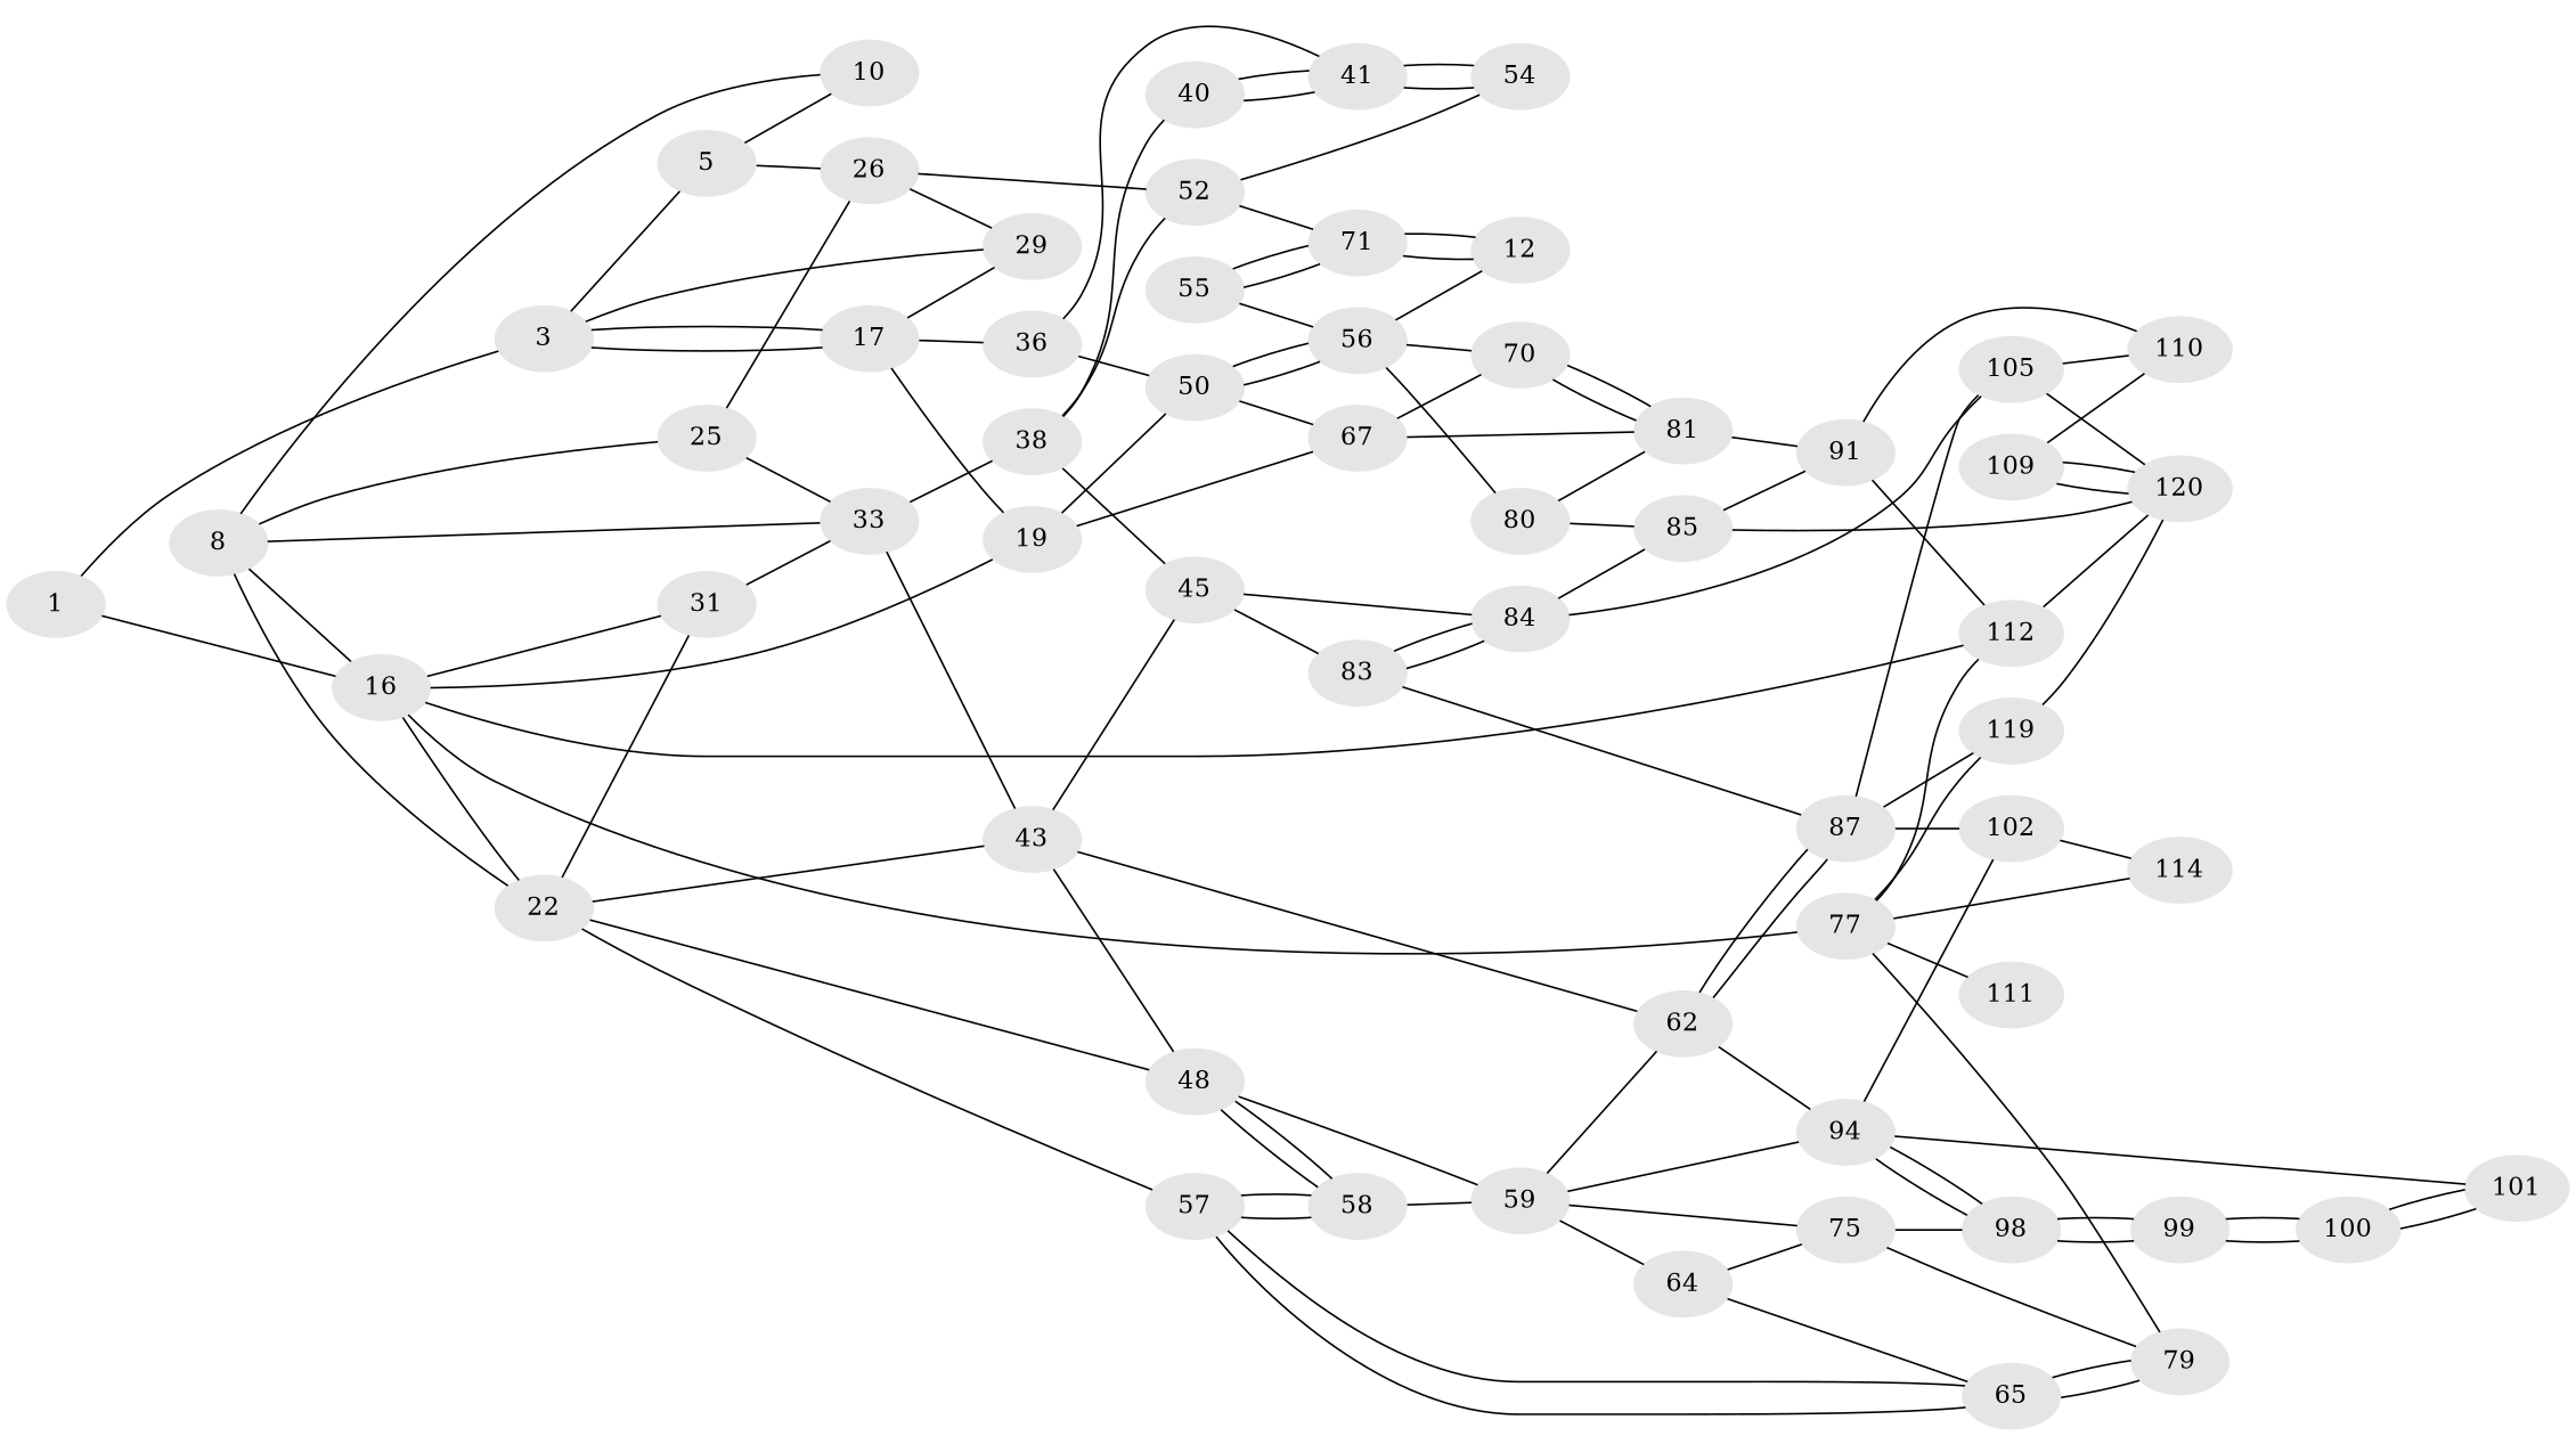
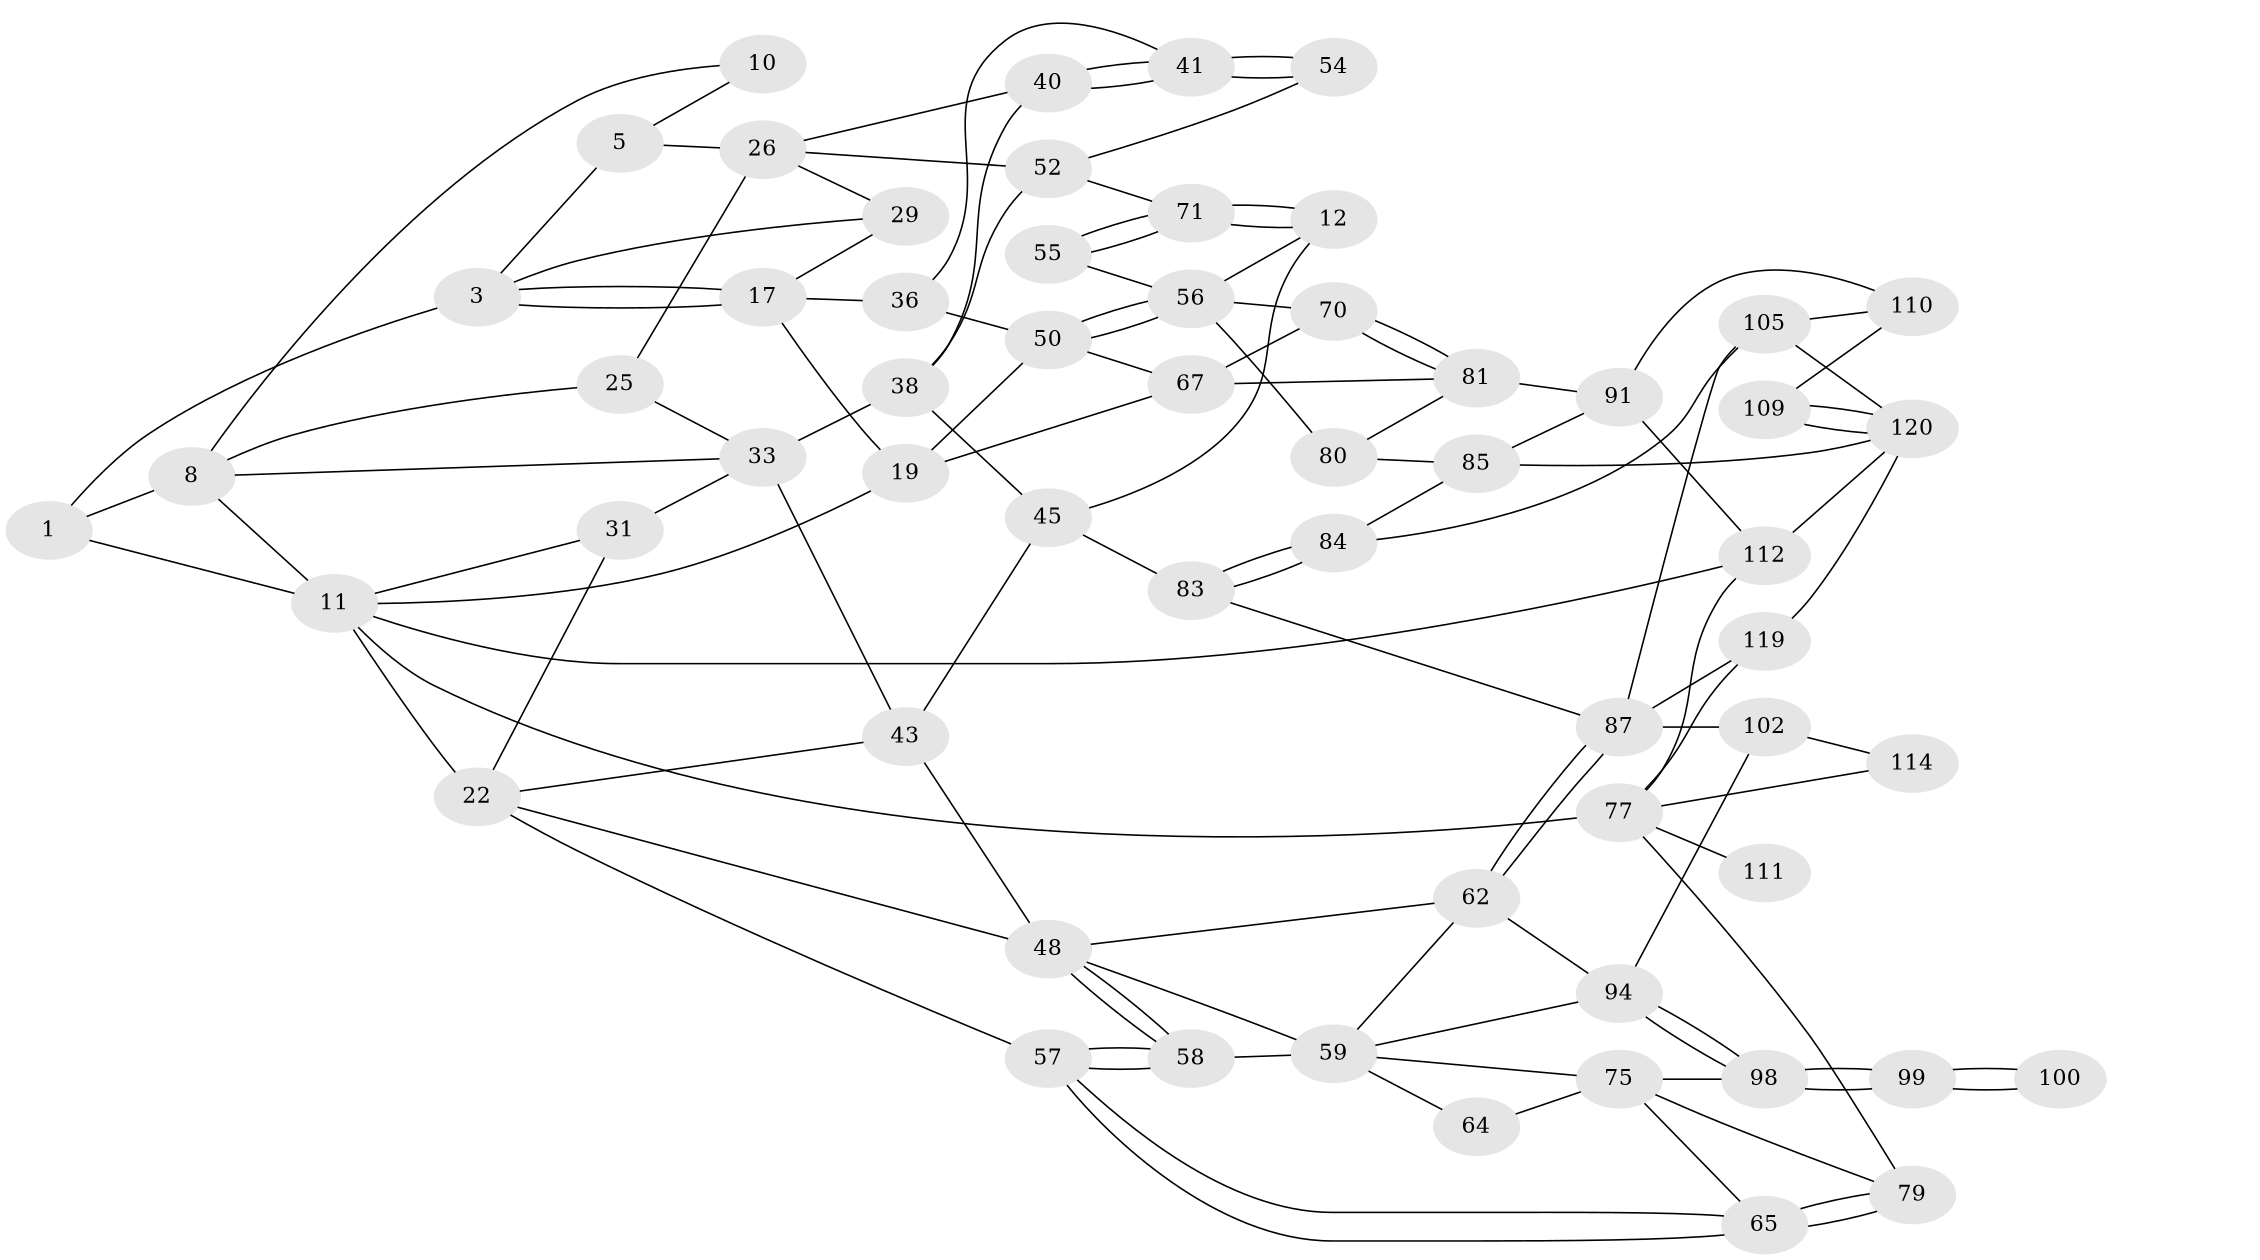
  graph {
    rankdir=LR
    node [color=gray90 style=filled]
    1 [super="+2+7"]
    3 [super="+4"]
    8 [super="+9+16"]
-   11 [super="+12+14" label=16]
+   11 [super="+12+14"]
    5 [super="+6+21"]
    17 [super="+18"]
    29
    10
    25
    33 [super="+34"]
    19 [super="+20"]
    22 [super="+30+23"]
    31 [super="+32"]
    77 [super="+78+115"]
    112
    26 [super="+27"]
    36 [super="+42"]
    40
    52 [super="+53"]
    43 [super="+44+47"]
    38 [super="+39+46"]
    50 [super="+51"]
    67 [super="+68"]
    48 [super="+49"]
    57
    79
    111
    114 [super="+117"]
    119
    120 [super="+121"]
    41
    56 [super="+69"]
    70
    81 [super="+82"]
    45 [super="+74"]
    62
    58
    59 [super="+63+60"]
    65
    54
    n41 [label=12]
    83
    71
    94 [super="+95"]
    87 [super="+88"]
    84
    64 [super="+66"]
    75 [super="+90"]
    80
    55
    85 [super="+86"]
    98
    102
-   101
    105 [super="+106"]
    91 [super="+108+92"]
    99
    110
    100
    109
    1 -- 3
-   22 -- 8
+   1 -- 8
    1 -- 11 [weight=2]
    3 -- 5
    3 -- 17
    3 -- 17
    3 -- 29
    8 -- 11
    8 -- 10
    8 -- 25
    8 -- 33
    11 -- 19
    11 -- 22 [weight=2]
    11 -- 31
    11 -- 77
    11 -- 112
    5 -- 10 [weight=2]
    5 -- 26
    17 -- 29
    17 -- 19
    17 -- 36
    25 -- 33
    25 -- 26
    33 -- 43
    33 -- 38
    19 -- 50
    19 -- 67
    22 -- 31 [weight=2]
    22 -- 43
    22 -- 48
    22 -- 57
    31 -- 33
    77 -- 112
    77 -- 79
    77 -- 111 [weight=2]
    77 -- 114
    77 -- 119
    112 -- 120
    26 -- 29
+   26 -- 40
    26 -- 52
    36 -- 50
    36 -- 41
    40 -- 41
    40 -- 41
    52 -- 54
    52 -- 71
    43 -- 48
    43 -- 45
-   43 -- 62
+   48 -- 62
    38 -- 40
    38 -- 52 [weight=2]
    38 -- 45
    50 -- 67
    50 -- 56
    50 -- 56
    67 -- 70
    67 -- 81
    48 -- 58
    48 -- 58
    48 -- 59
    57 -- 58
    57 -- 58
    57 -- 65
    57 -- 65
    119 -- 120
    41 -- 54
    41 -- 54
    56 -- 70
    56 -- n41
    56 -- 80
    70 -- 81
    70 -- 81
    81 -- 91
-   45 -- 84
+   45 -- n41
    45 -- 83
    62 -- 94
    62 -- 87
    62 -- 87
    58 -- 59
    59 -- 62
    59 -- 94
    59 -- 64 [weight=2]
    59 -- 75
    65 -- 79
    65 -- 79
    83 -- 87
    83 -- 84
    83 -- 84
    71 -- n41
    71 -- n41
    94 -- 98
    94 -- 98
    94 -- 102
-   94 -- 101 [weight=2]
    87 -- 119
    87 -- 102
    87 -- 105 [weight=2]
    84 -- 85
    84 -- 105
-   64 -- 65
+   75 -- 65
    64 -- 75
    75 -- 79
    75 -- 98
    80 -- 81
    80 -- 85
    55 -- 56
    55 -- 71
    55 -- 71
    85 -- 120
    85 -- 91 [weight=2]
    98 -- 99
    98 -- 99
    102 -- 114
    105 -- 120
    105 -- 110
    91 -- 112
    91 -- 110 [weight=2]
    99 -- 100
    99 -- 100
-   100 -- 101
-   100 -- 101
    109 -- 120
    109 -- 120
    109 -- 110
  }
